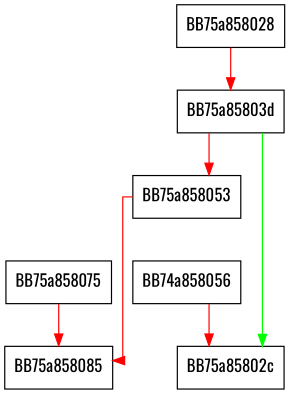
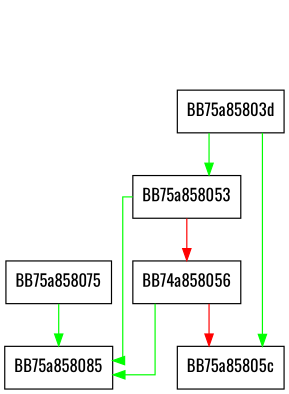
  digraph {
    fontname=Oswald
    splines=ortho
    node [fontname=Oswald shape=box]
    edge [color=red fontname=Oswald]
-   BB75a858028
    BB75a85803d
    BB75a858075
    BB75a858085
    n5 [label=BB75a858053]
-   BB75a85805c [label=BB75a85802c]
+   BB75a85805c
    n7 [label=BB74a858056]
-   BB75a858028 -> BB75a85803d
-   BB75a85803d -> n5
+   BB75a85803d -> n5 [color=green]
    BB75a85803d -> BB75a85805c [color=green]
-   BB75a858075 -> BB75a858085
-   n5 -> BB75a858085
+   BB75a858075 -> BB75a858085 [color=green]
+   n5 -> BB75a858085 [color=green]
+   n5 -> n7
+   n7 -> BB75a858085 [color=green]
    n7 -> BB75a85805c
  }
